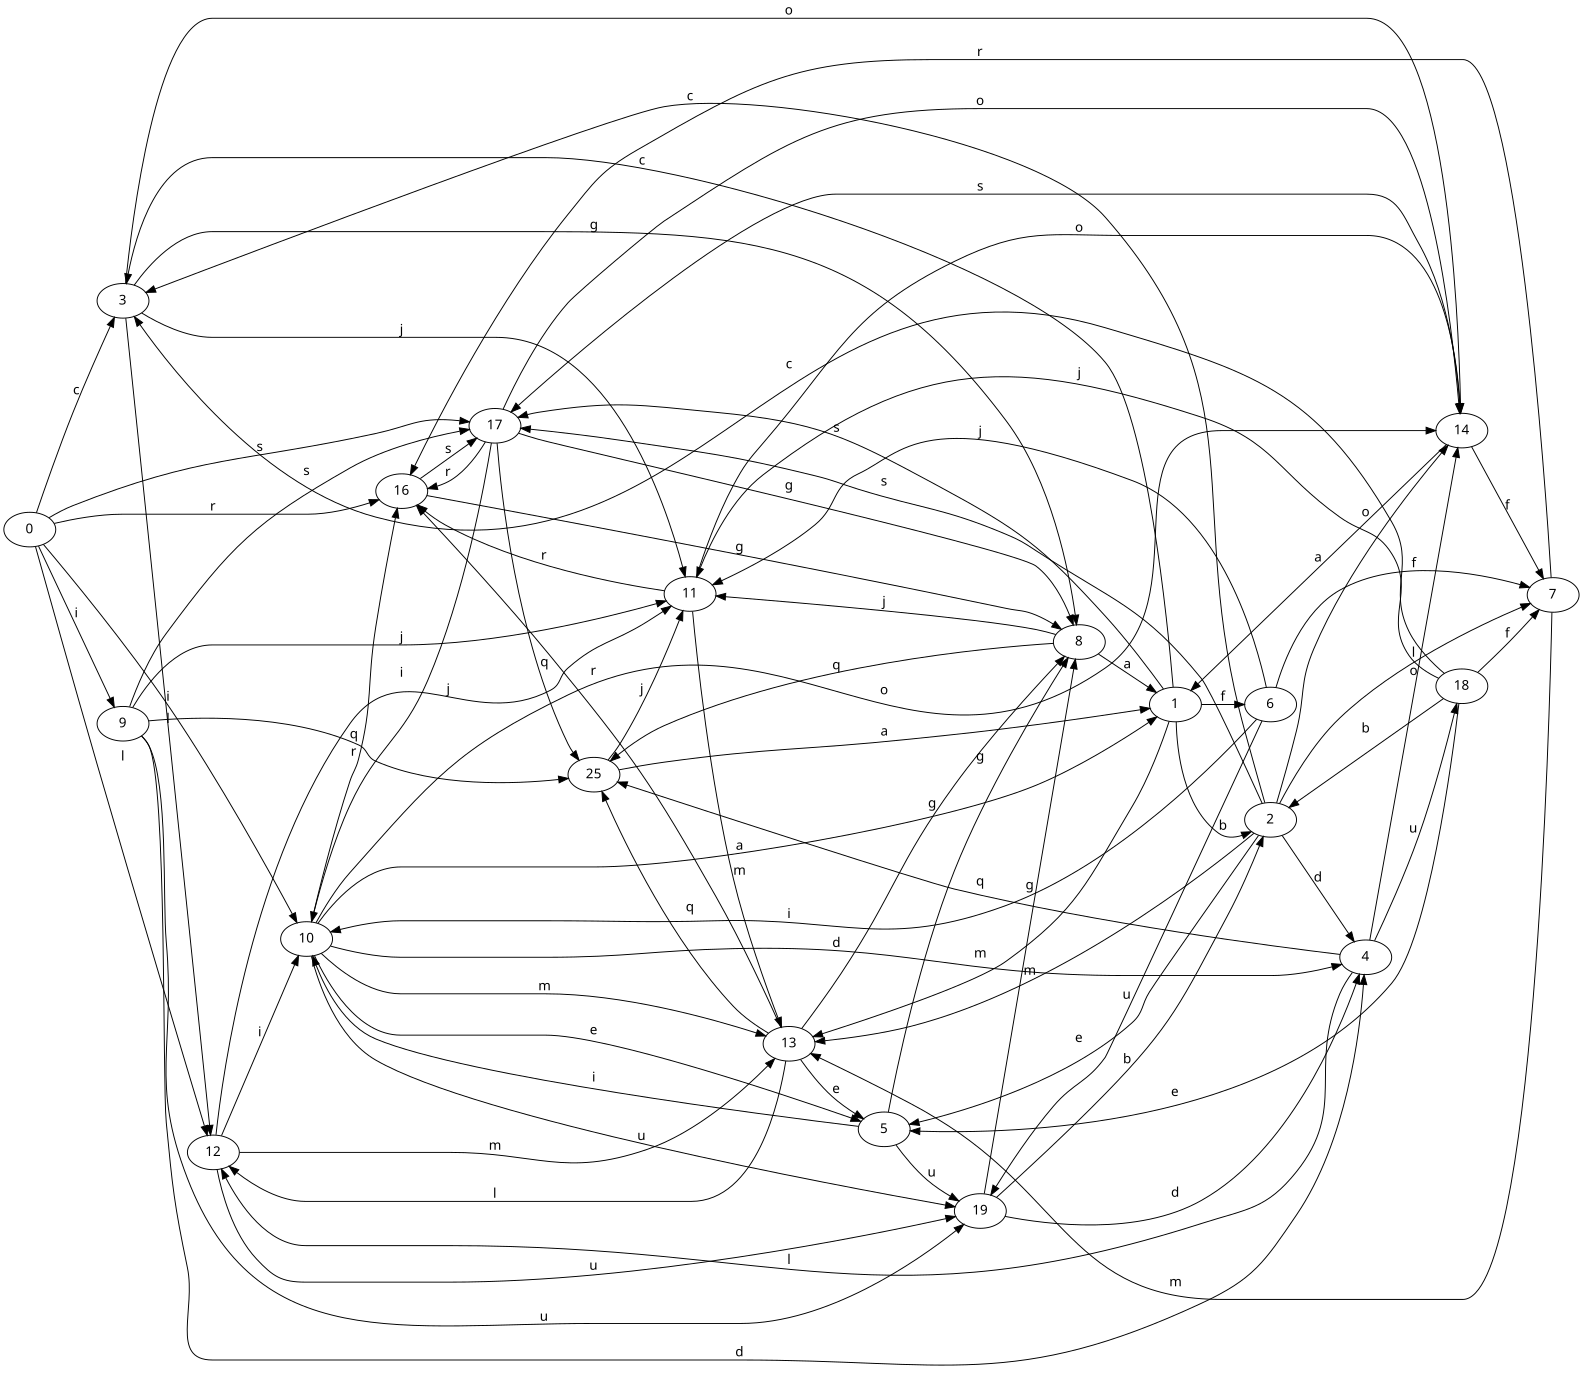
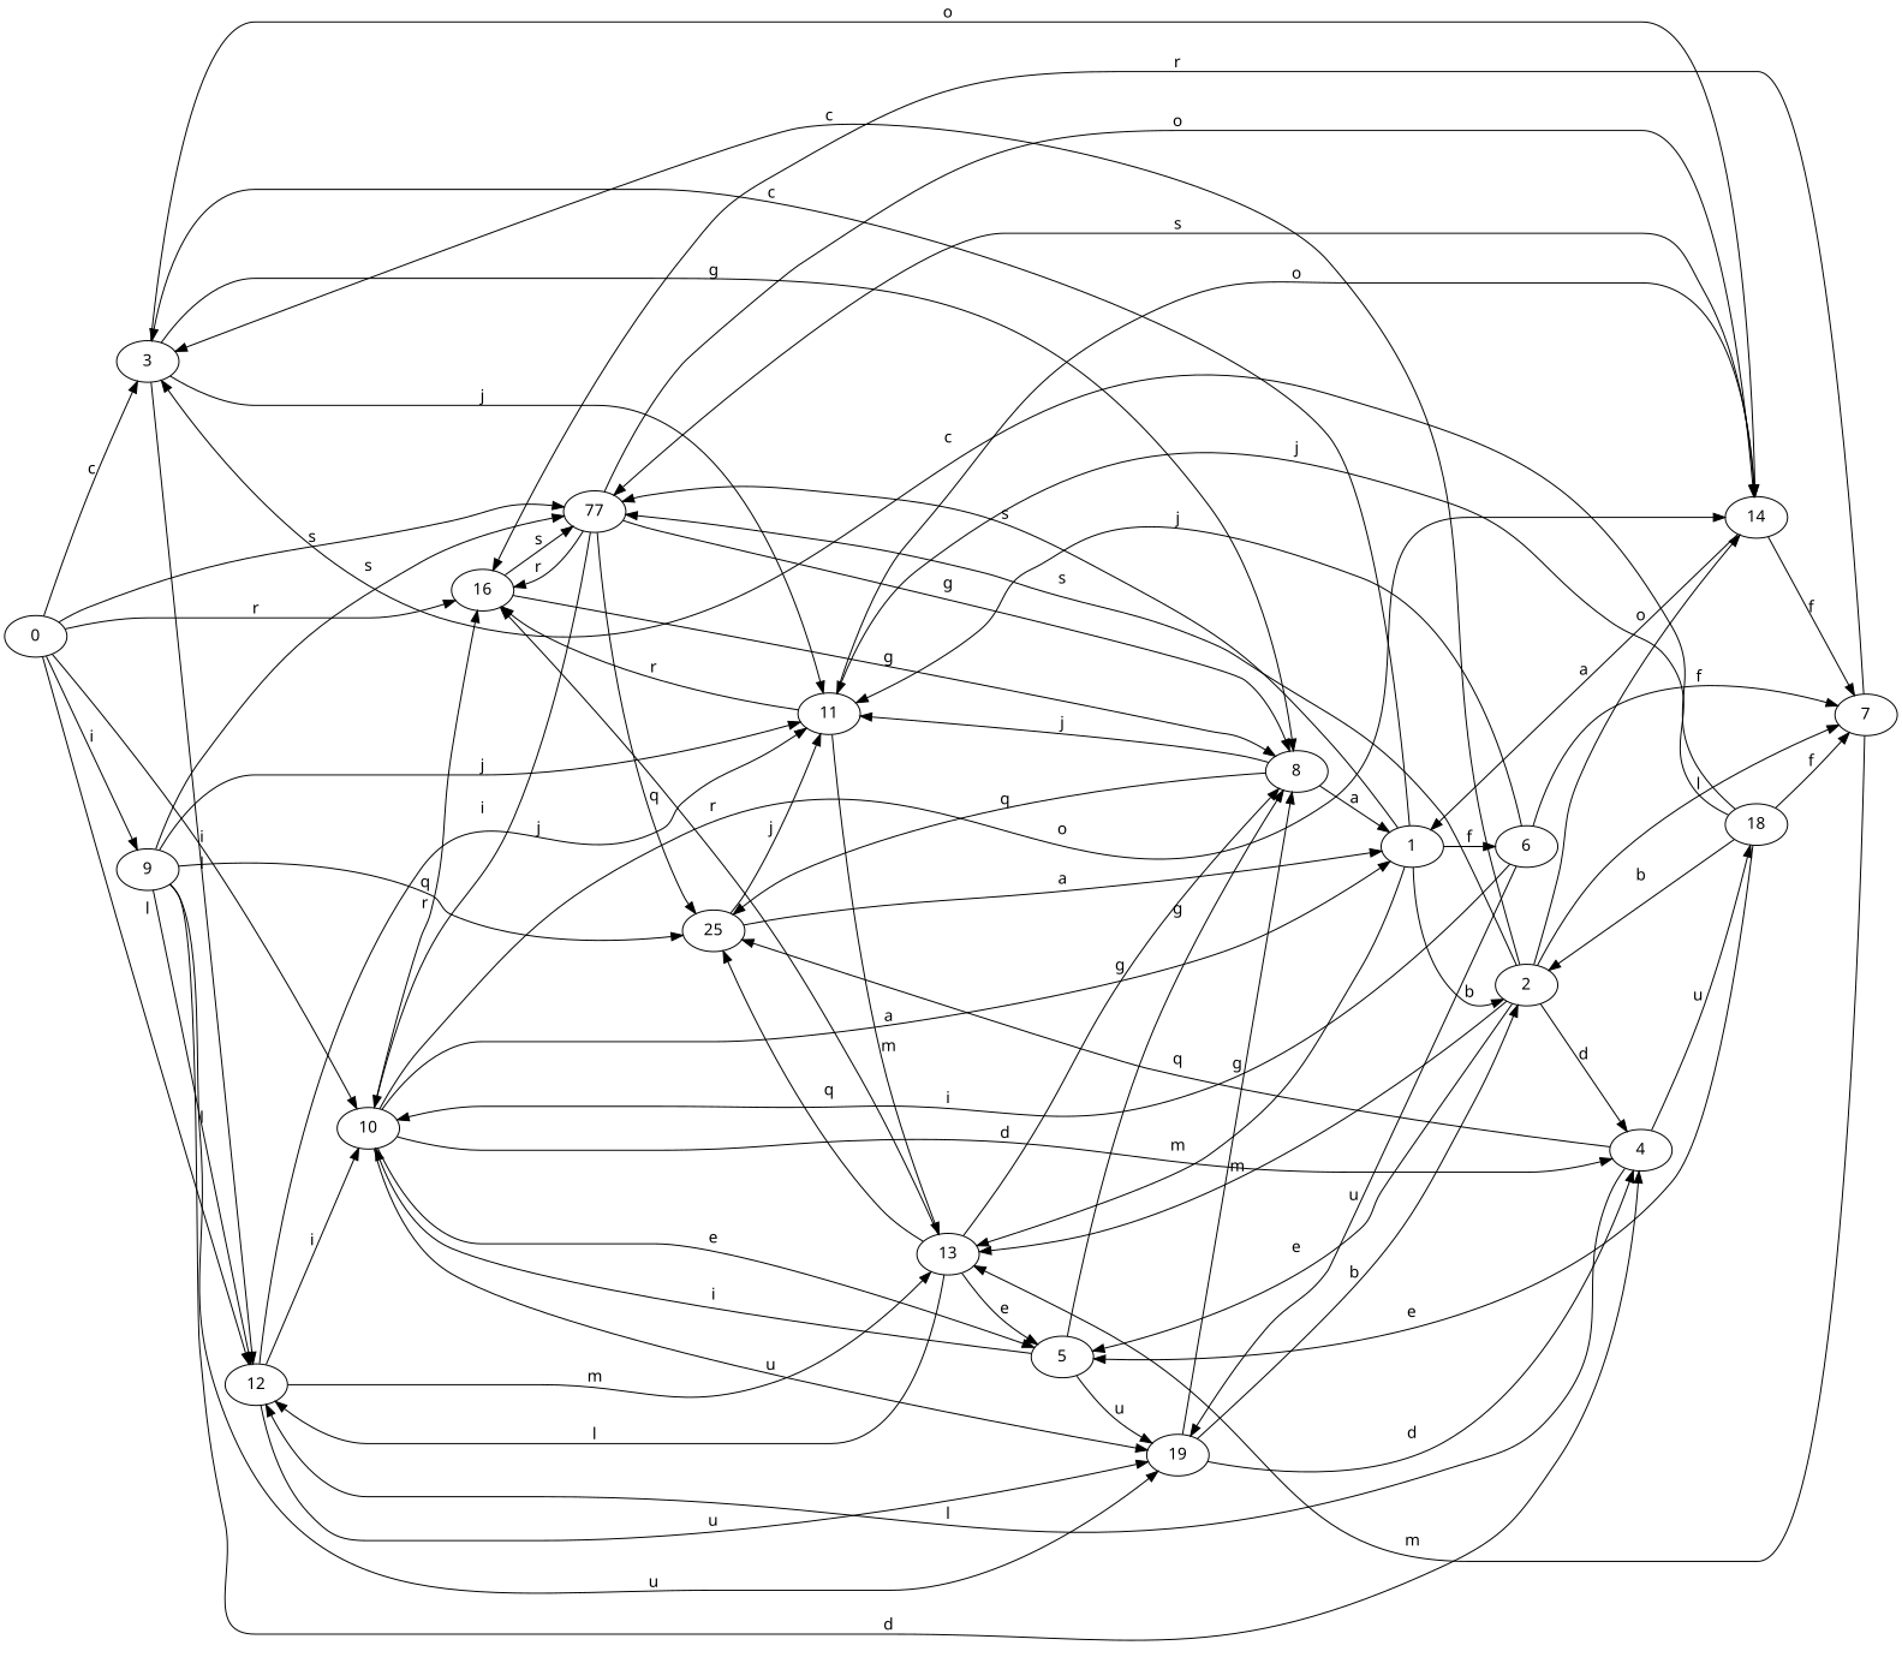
  strict digraph {
    fontname="Noto Sans"
    rankdir=LR
    node [fontname="Noto Sans"]
    edge [fontname="Noto Sans"]
    0
    3
    9
    10
    12
    16
-   17
+   17 [label=77]
    14
    8
    11
    4
    n12 [label=25]
    19
    1
    13
    5
    2
    6
    7
    18
    0 -> 3 [label=c]
    0 -> 9 [label=i]
    0 -> 10 [label=i]
    0 -> 12 [label=l]
    0 -> 16 [label=r]
    0 -> 17 [label=s]
    3 -> 12 [label=l]
    3 -> 14 [label=o]
    3 -> 8 [label=g]
    3 -> 11 [label=j]
+   9 -> 12 [label=l]
    9 -> 17 [label=s]
    9 -> 11 [label=j]
    9 -> 4 [label=d]
    9 -> n12 [label=q]
    9 -> 19 [label=u]
    10 -> 16 [label=r]
    10 -> 14 [label=o]
    10 -> 4 [label=d]
    10 -> 19 [label=u]
    10 -> 1 [label=a]
-   10 -> 13 [label=m]
    10 -> 5 [label=e]
    12 -> 10 [label=i]
    12 -> 11 [label=j]
    12 -> 19 [label=u]
    12 -> 13 [label=m]
    16 -> 17 [label=s]
    16 -> 8 [label=g]
    17 -> 10 [label=i]
    17 -> 16 [label=r]
    17 -> 14 [label=o]
    17 -> 8 [label=g]
    17 -> n12 [label=q]
    14 -> 17 [label=s]
    14 -> 1 [label=a]
    14 -> 7 [label=f]
    8 -> 11 [label=j]
    8 -> n12 [label=q]
    8 -> 1 [label=a]
    11 -> 16 [label=r]
    11 -> 14 [label=o]
    11 -> 13 [label=m]
    4 -> 12 [label=l]
-   4 -> 14 [label=o]
    4 -> n12 [label=q]
    4 -> 18 [label=u]
    n12 -> 11 [label=j]
    n12 -> 1 [label=a]
    19 -> 8 [label=g]
    19 -> 4 [label=d]
    19 -> 2 [label=b]
    1 -> 3 [label=c]
    1 -> 17 [label=s]
    1 -> 13 [label=m]
    1 -> 2 [label=b]
    1 -> 6 [label=f]
    13 -> 12 [label=l]
    13 -> 16 [label=r]
    13 -> 8 [label=g]
    13 -> n12 [label=q]
    13 -> 5 [label=e]
    5 -> 10 [label=i]
    5 -> 8 [label=g]
    5 -> 19 [label=u]
    2 -> 3 [label=c]
    2 -> 17 [label=s]
    2 -> 14 [label=o]
    2 -> 4 [label=d]
    2 -> 13 [label=m]
    2 -> 5 [label=e]
    2 -> 7 [label=l]
    6 -> 10 [label=i]
    6 -> 11 [label=j]
    6 -> 19 [label=u]
    6 -> 7 [label=f]
    7 -> 16 [label=r]
    7 -> 13 [label=m]
    18 -> 3 [label=c]
    18 -> 11 [label=j]
    18 -> 5 [label=e]
    18 -> 2 [label=b]
    18 -> 7 [label=f]
  }
